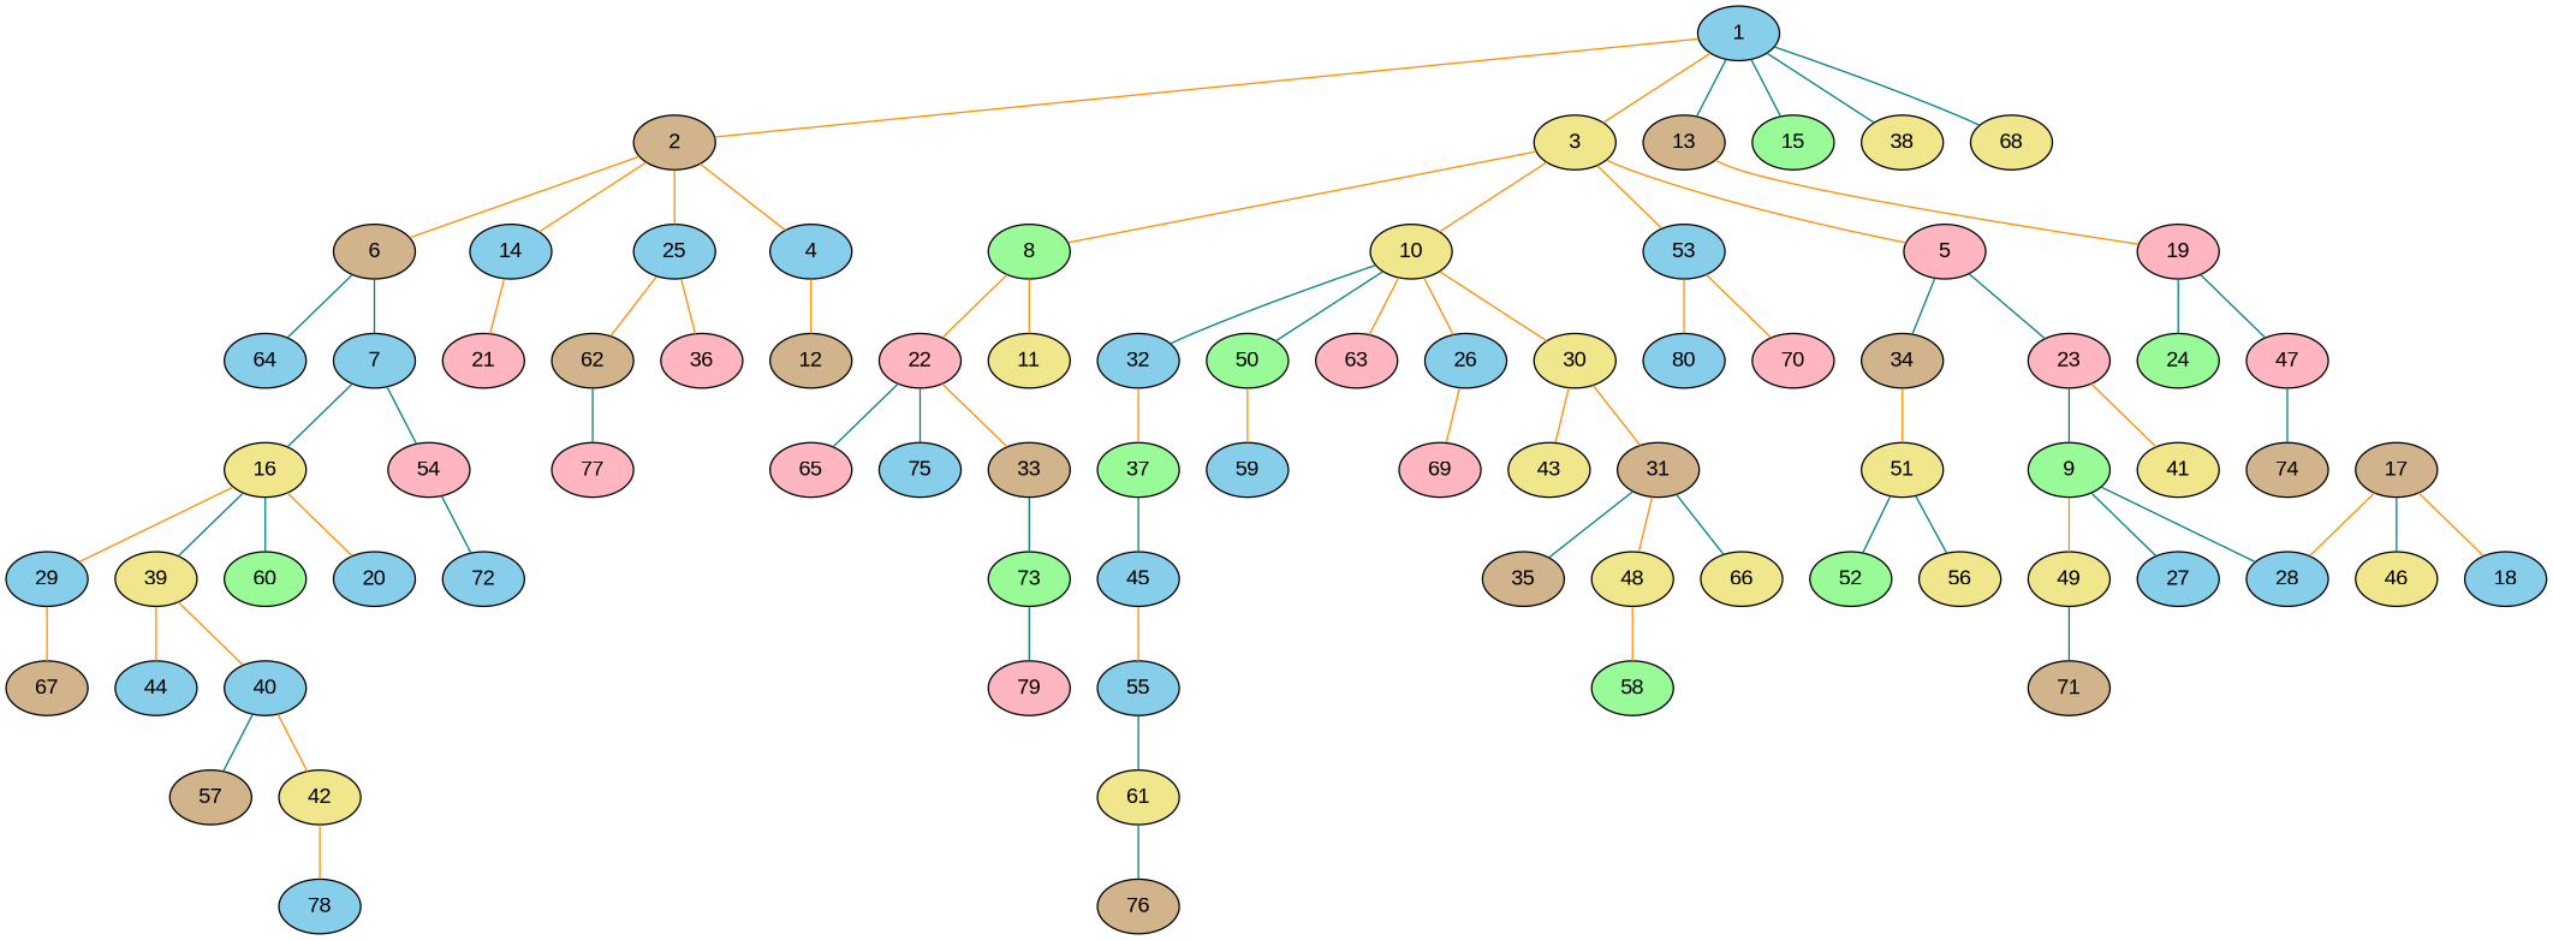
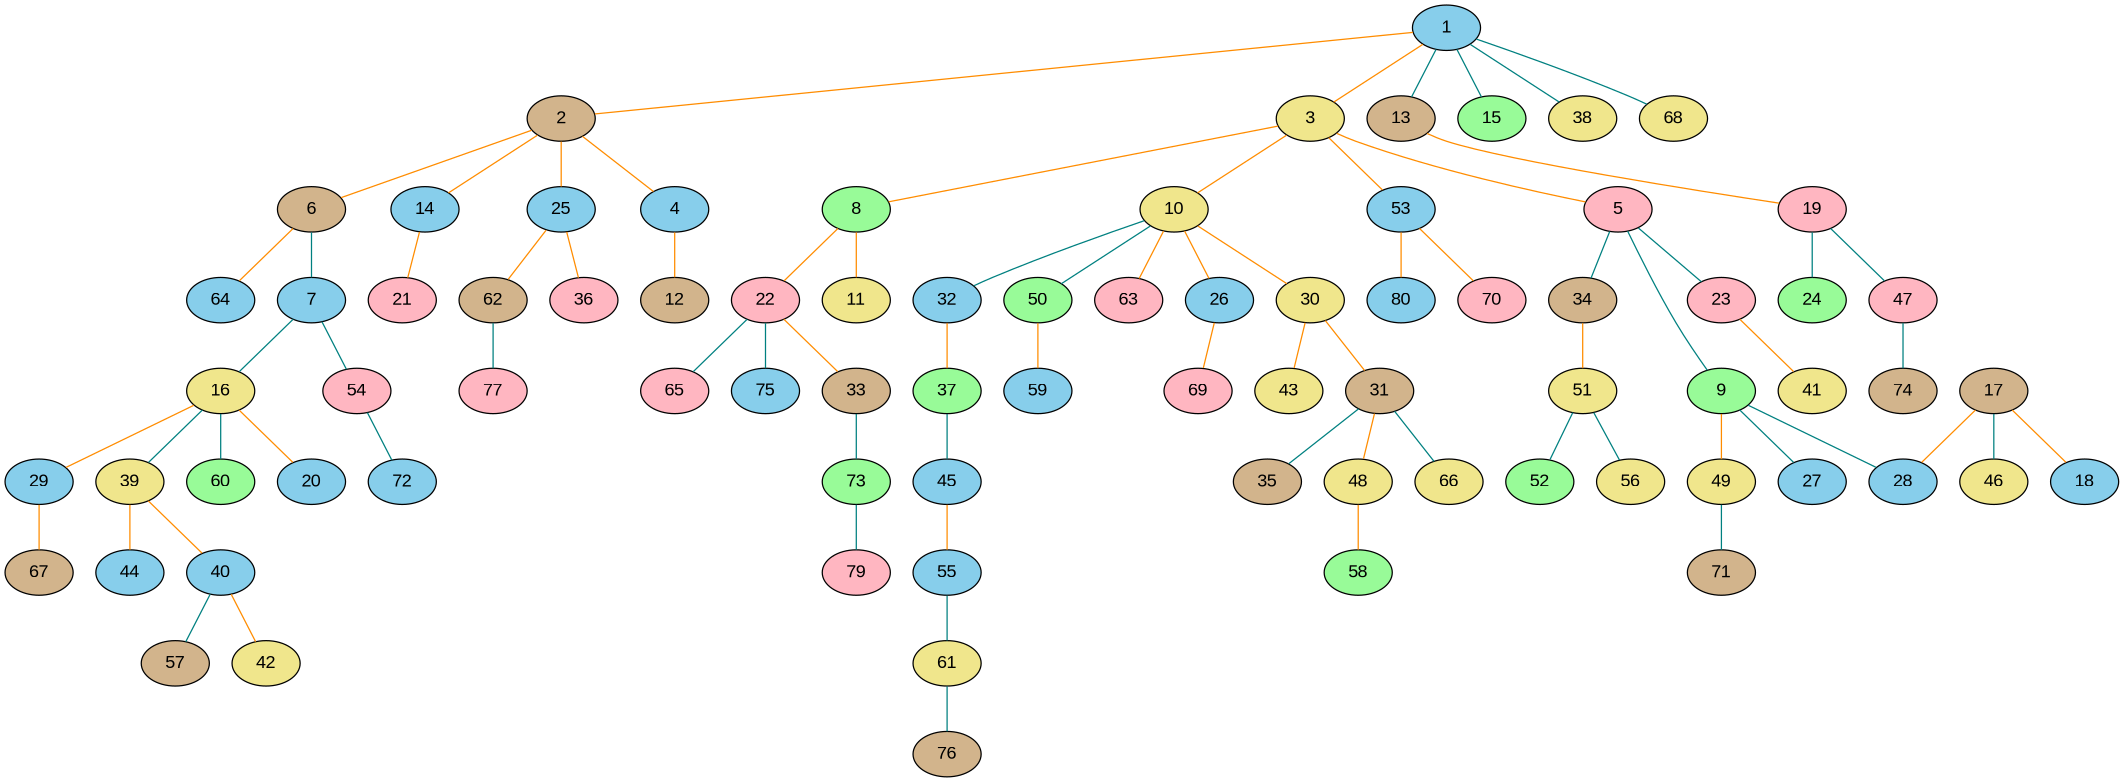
  graph {
    fontname="Liberation Sans"
    node [fillcolor=skyblue fontname="Liberation Sans" style=filled]
    edge [color=darkorange fontname="Liberation Sans"]
    2 [fillcolor=tan]
    1
    3 [fillcolor=khaki]
    13 [fillcolor=tan]
    15 [fillcolor=palegreen]
    38 [fillcolor=khaki]
    68 [fillcolor=khaki]
    4
    6 [fillcolor=tan]
    14
    25
    5 [fillcolor=lightpink]
    8 [fillcolor=palegreen]
    10 [fillcolor=khaki]
    53
    19 [fillcolor=lightpink]
    12 [fillcolor=tan]
    7
    64
    21 [fillcolor=lightpink]
    36 [fillcolor=lightpink]
    62 [fillcolor=tan]
    9 [fillcolor=palegreen]
    23 [fillcolor=lightpink]
    34 [fillcolor=tan]
    11 [fillcolor=khaki]
    22 [fillcolor=lightpink]
    26
    30 [fillcolor=khaki]
    32
    50 [fillcolor=palegreen]
    63 [fillcolor=lightpink]
    70 [fillcolor=lightpink]
    80
    24 [fillcolor=palegreen]
    47 [fillcolor=lightpink]
    16 [fillcolor=khaki]
    54 [fillcolor=lightpink]
    77 [fillcolor=lightpink]
    27
    49 [fillcolor=khaki]
    28
    41 [fillcolor=khaki]
    51 [fillcolor=khaki]
    33 [fillcolor=tan]
    65 [fillcolor=lightpink]
    75
    69 [fillcolor=lightpink]
    31 [fillcolor=tan]
    43 [fillcolor=khaki]
    37 [fillcolor=palegreen]
    59
    17 [fillcolor=tan]
    18
    46 [fillcolor=khaki]
    71 [fillcolor=tan]
    52 [fillcolor=palegreen]
    56 [fillcolor=khaki]
    20
    29
    39 [fillcolor=khaki]
    60 [fillcolor=palegreen]
    72
    67 [fillcolor=tan]
    40
    44
    73 [fillcolor=palegreen]
    35 [fillcolor=tan]
    48 [fillcolor=khaki]
    66 [fillcolor=khaki]
    45
    74 [fillcolor=tan]
    42 [fillcolor=khaki]
    57 [fillcolor=tan]
    79 [fillcolor=lightpink]
    58 [fillcolor=palegreen]
    55
    61 [fillcolor=khaki]
-   78
    76 [fillcolor=tan]
    2 -- 4
    2 -- 6
    2 -- 14
    2 -- 25
    1 -- 2
    1 -- 3
    1 -- 13 [color=teal]
    1 -- 15 [color=teal]
    1 -- 38 [color=teal]
    1 -- 68 [color=teal]
    3 -- 5
    3 -- 8
    3 -- 10
    3 -- 53
    13 -- 19
    4 -- 12
    6 -- 7 [color=teal]
-   6 -- 64 [color=teal]
+   6 -- 64
    14 -- 21
    25 -- 36
    25 -- 62
-   23 -- 9 [color=teal]
+   5 -- 9 [color=teal]
    5 -- 23 [color=teal]
    5 -- 34 [color=teal]
    8 -- 11
    8 -- 22
    10 -- 26
    10 -- 30
    10 -- 32 [color=teal]
    10 -- 50 [color=teal]
    10 -- 63
    53 -- 70
    53 -- 80
    19 -- 24 [color=teal]
    19 -- 47 [color=teal]
    7 -- 16 [color=teal]
    7 -- 54 [color=teal]
    62 -- 77 [color=teal]
    9 -- 27 [color=teal]
    9 -- 49
    9 -- 28 [color=teal]
    23 -- 41
    34 -- 51
    22 -- 33
    22 -- 65 [color=teal]
    22 -- 75 [color=teal]
    26 -- 69
    30 -- 31
    30 -- 43
    32 -- 37
    50 -- 59
    47 -- 74 [color=teal]
    16 -- 20
    16 -- 29
    16 -- 39 [color=teal]
    16 -- 60 [color=teal]
    54 -- 72 [color=teal]
    49 -- 71 [color=teal]
    51 -- 52 [color=teal]
    51 -- 56 [color=teal]
    33 -- 73 [color=teal]
    31 -- 35 [color=teal]
    31 -- 48
    31 -- 66 [color=teal]
    37 -- 45 [color=teal]
    17 -- 28
    17 -- 18
    17 -- 46 [color=teal]
    29 -- 67
    39 -- 40
    39 -- 44
    40 -- 42
    40 -- 57 [color=teal]
    73 -- 79 [color=teal]
    48 -- 58
    45 -- 55
-   42 -- 78
    55 -- 61 [color=teal]
    61 -- 76 [color=teal]
  }
